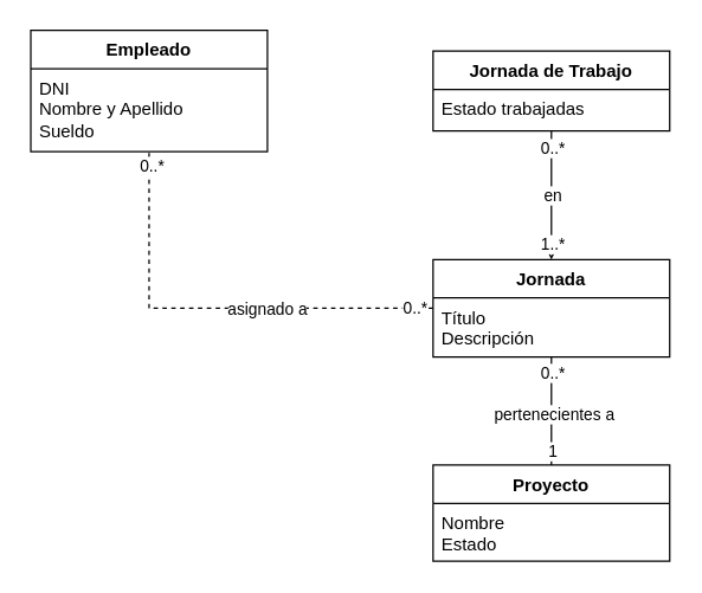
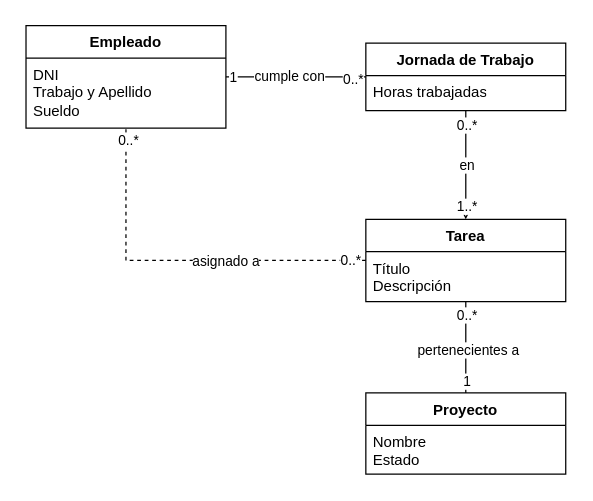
  <mxCell id="0" />
  <mxCell id="1" parent="0" />
  <mxCell id="2" value="Empleado" style="swimlane;fontStyle=1;align=center;verticalAlign=top;childLayout=stackLayout;horizontal=1;startSize=26;horizontalStack=0;resizeParent=1;resizeParentMax=0;resizeLast=0;collapsible=1;marginBottom=0;whiteSpace=wrap;html=1;" vertex="1" parent="1"><mxGeometry x="20" y="20" width="160" height="82" as="geometry" /></mxCell>
- <mxCell id="3" value="&lt;div&gt;DNI&lt;/div&gt;Nombre y Apellido&lt;div&gt;Sueldo&lt;/div&gt;" style="text;strokeColor=none;fillColor=none;align=left;verticalAlign=top;spacingLeft=4;spacingRight=4;overflow=hidden;rotatable=0;points=[[0,0.5],[1,0.5]];portConstraint=eastwest;whiteSpace=wrap;html=1;" vertex="1" parent="2"><mxGeometry y="26" width="160" height="56" as="geometry" /></mxCell>
+ <mxCell id="3" value="&lt;div&gt;DNI&lt;/div&gt;Trabajo y Apellido&lt;div&gt;Sueldo&lt;/div&gt;" style="text;strokeColor=none;fillColor=none;align=left;verticalAlign=top;spacingLeft=4;spacingRight=4;overflow=hidden;rotatable=0;points=[[0,0.5],[1,0.5]];portConstraint=eastwest;whiteSpace=wrap;html=1;" vertex="1" parent="2"><mxGeometry y="26" width="160" height="56" as="geometry" /></mxCell>
  <mxCell id="4" style="edgeStyle=orthogonalEdgeStyle;rounded=0;orthogonalLoop=1;jettySize=auto;html=1;endArrow=none;endFill=0;dashed=1;" edge="1" parent="1" source="24" target="2"><mxGeometry relative="1" as="geometry" /></mxCell>
  <mxCell id="5" value="0..*" style="edgeLabel;html=1;align=center;verticalAlign=middle;resizable=0;points=[];" vertex="1" connectable="0" parent="4"><mxGeometry x="-0.951" y="-1" relative="1" as="geometry"><mxPoint x="-6" as="offset" /></mxGeometry></mxCell>
  <mxCell id="6" value="0..*" style="edgeLabel;html=1;align=center;verticalAlign=middle;resizable=0;points=[];" vertex="1" connectable="0" parent="4"><mxGeometry x="0.94" y="-1" relative="1" as="geometry"><mxPoint as="offset" /></mxGeometry></mxCell>
  <mxCell id="7" value="asignado a" style="edgeLabel;html=1;align=center;verticalAlign=middle;resizable=0;points=[];" vertex="1" connectable="0" parent="4"><mxGeometry x="0.143" y="1" relative="1" as="geometry"><mxPoint x="57" y="-1" as="offset" /></mxGeometry></mxCell>
  <mxCell id="8" style="edgeStyle=orthogonalEdgeStyle;rounded=0;orthogonalLoop=1;jettySize=auto;html=1;endArrow=none;endFill=0;" edge="1" parent="1" source="12" target="24"><mxGeometry relative="1" as="geometry" /></mxCell>
  <mxCell id="9" value="1" style="edgeLabel;html=1;align=center;verticalAlign=middle;resizable=0;points=[];" vertex="1" connectable="0" parent="8"><mxGeometry x="-0.833" relative="1" as="geometry"><mxPoint y="-4" as="offset" /></mxGeometry></mxCell>
  <mxCell id="10" value="0..*" style="edgeLabel;html=1;align=center;verticalAlign=middle;resizable=0;points=[];" vertex="1" connectable="0" parent="8"><mxGeometry x="0.791" y="1" relative="1" as="geometry"><mxPoint x="1" y="2" as="offset" /></mxGeometry></mxCell>
  <mxCell id="11" value="pertenecientes a" style="edgeLabel;html=1;align=center;verticalAlign=middle;resizable=0;points=[];" vertex="1" connectable="0" parent="8"><mxGeometry x="-0.052" y="-1" relative="1" as="geometry"><mxPoint as="offset" /></mxGeometry></mxCell>
  <mxCell id="12" value="Proyecto" style="swimlane;fontStyle=1;align=center;verticalAlign=top;childLayout=stackLayout;horizontal=1;startSize=26;horizontalStack=0;resizeParent=1;resizeParentMax=0;resizeLast=0;collapsible=1;marginBottom=0;whiteSpace=wrap;html=1;" vertex="1" parent="1"><mxGeometry x="292" y="314" width="160" height="65" as="geometry" /></mxCell>
  <mxCell id="13" value="&lt;div&gt;Nombre&lt;/div&gt;&lt;div&gt;Estado&lt;/div&gt;" style="text;strokeColor=none;fillColor=none;align=left;verticalAlign=top;spacingLeft=4;spacingRight=4;overflow=hidden;rotatable=0;points=[[0,0.5],[1,0.5]];portConstraint=eastwest;whiteSpace=wrap;html=1;" vertex="1" parent="12"><mxGeometry y="26" width="160" height="39" as="geometry" /></mxCell>
  <mxCell id="14" style="edgeStyle=orthogonalEdgeStyle;rounded=0;orthogonalLoop=1;jettySize=auto;html=1;endArrow=block;endFill=0;" edge="1" parent="1" source="18" target="24"><mxGeometry relative="1" as="geometry" /></mxCell>
  <mxCell id="15" value="0..*" style="edgeLabel;html=1;align=center;verticalAlign=middle;resizable=0;points=[];" vertex="1" connectable="0" parent="14"><mxGeometry x="-0.72" relative="1" as="geometry"><mxPoint y="-1" as="offset" /></mxGeometry></mxCell>
  <mxCell id="16" value="1..*" style="edgeLabel;html=1;align=center;verticalAlign=middle;resizable=0;points=[];" vertex="1" connectable="0" parent="14"><mxGeometry x="0.774" relative="1" as="geometry"><mxPoint y="-1" as="offset" /></mxGeometry></mxCell>
  <mxCell id="17" value="en" style="edgeLabel;html=1;align=center;verticalAlign=middle;resizable=0;points=[];" vertex="1" connectable="0" parent="14"><mxGeometry x="-0.01" relative="1" as="geometry"><mxPoint as="offset" /></mxGeometry></mxCell>
  <mxCell id="18" value="Jornada de Trabajo" style="swimlane;fontStyle=1;align=center;verticalAlign=top;childLayout=stackLayout;horizontal=1;startSize=26;horizontalStack=0;resizeParent=1;resizeParentMax=0;resizeLast=0;collapsible=1;marginBottom=0;whiteSpace=wrap;html=1;" vertex="1" parent="1"><mxGeometry x="292" y="34" width="160" height="54" as="geometry" /></mxCell>
- <mxCell id="19" value="Estado trabajadas&lt;div&gt;&lt;br&gt;&lt;/div&gt;" style="text;strokeColor=none;fillColor=none;align=left;verticalAlign=top;spacingLeft=4;spacingRight=4;overflow=hidden;rotatable=0;points=[[0,0.5],[1,0.5]];portConstraint=eastwest;whiteSpace=wrap;html=1;" vertex="1" parent="18"><mxGeometry y="26" width="160" height="28" as="geometry" /></mxCell>
- <mxCell id="24" value="Jornada" style="swimlane;fontStyle=1;align=center;verticalAlign=top;childLayout=stackLayout;horizontal=1;startSize=26;horizontalStack=0;resizeParent=1;resizeParentMax=0;resizeLast=0;collapsible=1;marginBottom=0;whiteSpace=wrap;html=1;" vertex="1" parent="1"><mxGeometry x="292" y="175" width="160" height="66" as="geometry" /></mxCell>
+ <mxCell id="19" value="Horas trabajadas&lt;div&gt;&lt;br&gt;&lt;/div&gt;" style="text;strokeColor=none;fillColor=none;align=left;verticalAlign=top;spacingLeft=4;spacingRight=4;overflow=hidden;rotatable=0;points=[[0,0.5],[1,0.5]];portConstraint=eastwest;whiteSpace=wrap;html=1;" vertex="1" parent="18"><mxGeometry y="26" width="160" height="28" as="geometry" /></mxCell>
+ <mxCell id="20" style="edgeStyle=orthogonalEdgeStyle;rounded=0;orthogonalLoop=1;jettySize=auto;html=1;endArrow=none;endFill=0;" edge="1" parent="1" source="2" target="18"><mxGeometry relative="1" as="geometry" /></mxCell>
+ <mxCell id="21" value="1" style="edgeLabel;html=1;align=center;verticalAlign=middle;resizable=0;points=[];" vertex="1" connectable="0" parent="20"><mxGeometry x="-0.905" y="-1" relative="1" as="geometry"><mxPoint y="-1" as="offset" /></mxGeometry></mxCell>
+ <mxCell id="22" value="0..*" style="edgeLabel;html=1;align=center;verticalAlign=middle;resizable=0;points=[];" vertex="1" connectable="0" parent="20"><mxGeometry x="0.89" relative="1" as="geometry"><mxPoint x="-5" y="1" as="offset" /></mxGeometry></mxCell>
+ <mxCell id="23" value="cumple con" style="edgeLabel;html=1;align=center;verticalAlign=middle;resizable=0;points=[];" vertex="1" connectable="0" parent="20"><mxGeometry x="-0.31" y="2" relative="1" as="geometry"><mxPoint x="11" y="1" as="offset" /></mxGeometry></mxCell>
+ <mxCell id="24" value="Tarea" style="swimlane;fontStyle=1;align=center;verticalAlign=top;childLayout=stackLayout;horizontal=1;startSize=26;horizontalStack=0;resizeParent=1;resizeParentMax=0;resizeLast=0;collapsible=1;marginBottom=0;whiteSpace=wrap;html=1;" vertex="1" parent="1"><mxGeometry x="292" y="175" width="160" height="66" as="geometry" /></mxCell>
  <mxCell id="25" value="&lt;div&gt;Título&lt;/div&gt;&lt;div&gt;Descripción&lt;/div&gt;" style="text;strokeColor=none;fillColor=none;align=left;verticalAlign=top;spacingLeft=4;spacingRight=4;overflow=hidden;rotatable=0;points=[[0,0.5],[1,0.5]];portConstraint=eastwest;whiteSpace=wrap;html=1;" vertex="1" parent="24"><mxGeometry y="26" width="160" height="40" as="geometry" /></mxCell>
